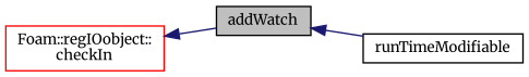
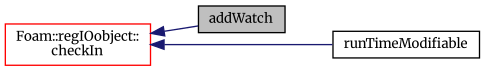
  digraph {
    fontname=Merriweather
    rankdir=LR
    node [color=black fontname=Merriweather fontsize=10 shape=record]
    edge [color=midnightblue dir=back fontname=Merriweather fontsize=10 labelfontname=Helvetica labelfontsize=10 style=solid]
    n1 [fillcolor=grey75 fontcolor=black height=0.2 label=addWatch style=filled width=0.4]
    n2 [height=0.2 label=runTimeModifiable width=0.4]
    n3 [color=red height=0.2 label="Foam::regIOobject::\lcheckIn" width=0.4]
-   n1 -> n2
+   n3 -> n2
    n3 -> n1
  }
